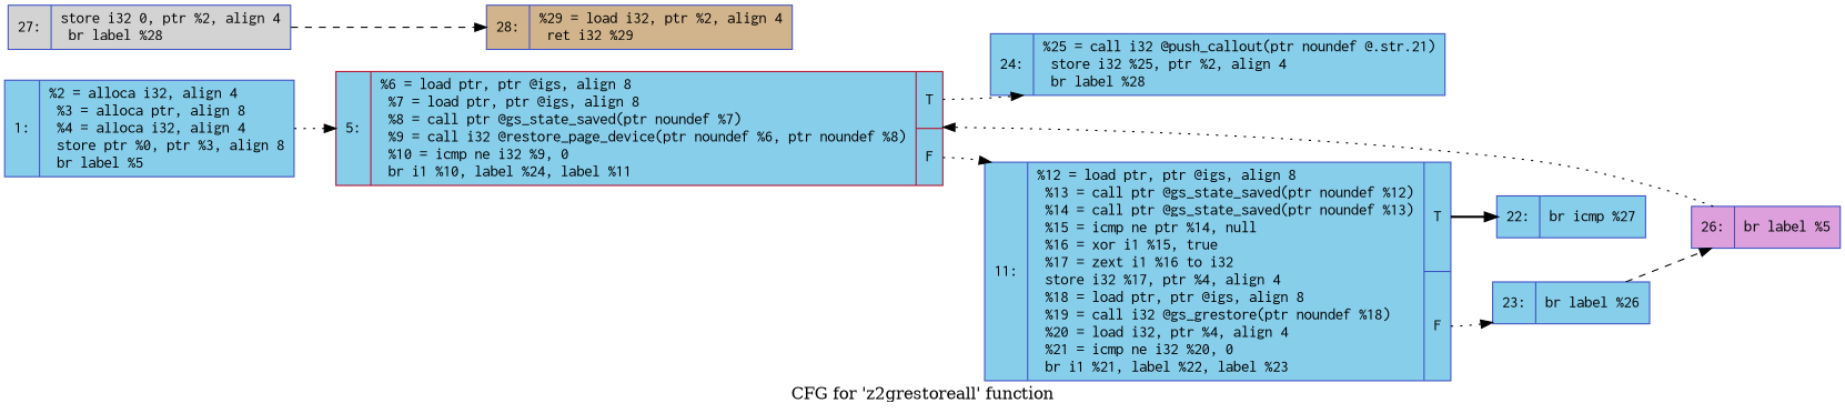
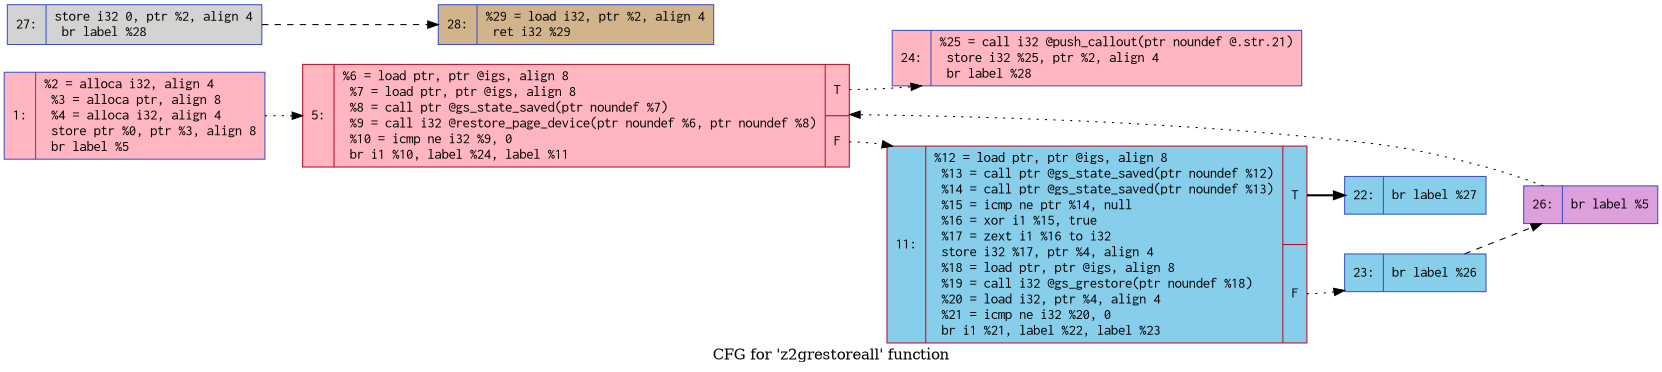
  digraph {
    label="CFG for 'z2grestoreall' function"
    rankdir=LR
    node [color="#3d50c3ff" fillcolor=skyblue fontname=Courier shape=record style=filled]
    edge [style=dotted]
-   n1 [label="{1:\l|  %2 = alloca i32, align 4\l  %3 = alloca ptr, align 8\l  %4 = alloca i32, align 4\l  store ptr %0, ptr %3, align 8\l  br label %5\l}"]
-   n2 [color="#b70d28ff" label="{5:\l|  %6 = load ptr, ptr @igs, align 8\l  %7 = load ptr, ptr @igs, align 8\l  %8 = call ptr @gs_state_saved(ptr noundef %7)\l  %9 = call i32 @restore_page_device(ptr noundef %6, ptr noundef %8)\l  %10 = icmp ne i32 %9, 0\l  br i1 %10, label %24, label %11\l|{<s0>T|<s1>F}}"]
-   n3 [label="{24:\l|  %25 = call i32 @push_callout(ptr noundef @.str.21)\l  store i32 %25, ptr %2, align 4\l  br label %28\l}"]
-   n4 [label="{11:\l|  %12 = load ptr, ptr @igs, align 8\l  %13 = call ptr @gs_state_saved(ptr noundef %12)\l  %14 = call ptr @gs_state_saved(ptr noundef %13)\l  %15 = icmp ne ptr %14, null\l  %16 = xor i1 %15, true\l  %17 = zext i1 %16 to i32\l  store i32 %17, ptr %4, align 4\l  %18 = load ptr, ptr @igs, align 8\l  %19 = call i32 @gs_grestore(ptr noundef %18)\l  %20 = load i32, ptr %4, align 4\l  %21 = icmp ne i32 %20, 0\l  br i1 %21, label %22, label %23\l|{<s0>T|<s1>F}}"]
-   n5 [label="{22:\l|  br icmp %27\l}"]
+   n1 [fillcolor=lightpink label="{1:\l|  %2 = alloca i32, align 4\l  %3 = alloca ptr, align 8\l  %4 = alloca i32, align 4\l  store ptr %0, ptr %3, align 8\l  br label %5\l}"]
+   n2 [color="#b70d28ff" fillcolor=lightpink label="{5:\l|  %6 = load ptr, ptr @igs, align 8\l  %7 = load ptr, ptr @igs, align 8\l  %8 = call ptr @gs_state_saved(ptr noundef %7)\l  %9 = call i32 @restore_page_device(ptr noundef %6, ptr noundef %8)\l  %10 = icmp ne i32 %9, 0\l  br i1 %10, label %24, label %11\l|{<s0>T|<s1>F}}"]
+   n3 [fillcolor=lightpink label="{24:\l|  %25 = call i32 @push_callout(ptr noundef @.str.21)\l  store i32 %25, ptr %2, align 4\l  br label %28\l}"]
+   n4 [color="#b70d28ff" label="{11:\l|  %12 = load ptr, ptr @igs, align 8\l  %13 = call ptr @gs_state_saved(ptr noundef %12)\l  %14 = call ptr @gs_state_saved(ptr noundef %13)\l  %15 = icmp ne ptr %14, null\l  %16 = xor i1 %15, true\l  %17 = zext i1 %16 to i32\l  store i32 %17, ptr %4, align 4\l  %18 = load ptr, ptr @igs, align 8\l  %19 = call i32 @gs_grestore(ptr noundef %18)\l  %20 = load i32, ptr %4, align 4\l  %21 = icmp ne i32 %20, 0\l  br i1 %21, label %22, label %23\l|{<s0>T|<s1>F}}"]
+   n5 [label="{22:\l|  br label %27\l}"]
    n6 [label="{23:\l|  br label %26\l}"]
    n7 [fillcolor=tan label="{28:\l|  %29 = load i32, ptr %2, align 4\l  ret i32 %29\l}"]
    n8 [fillcolor=plum label="{26:\l|  br label %5\l}"]
    n9 [fillcolor=lightgrey label="{27:\l|  store i32 0, ptr %2, align 4\l  br label %28\l}"]
    n1 -> n2
    n2 -> n3 [tailport=s0]
    n2 -> n4 [tailport=s1]
    n4 -> n5 [style=bold tailport=s0]
    n4 -> n6 [tailport=s1]
    n6 -> n8 [style=dashed]
    n8 -> n2
    n9 -> n7 [style=dashed]
  }
